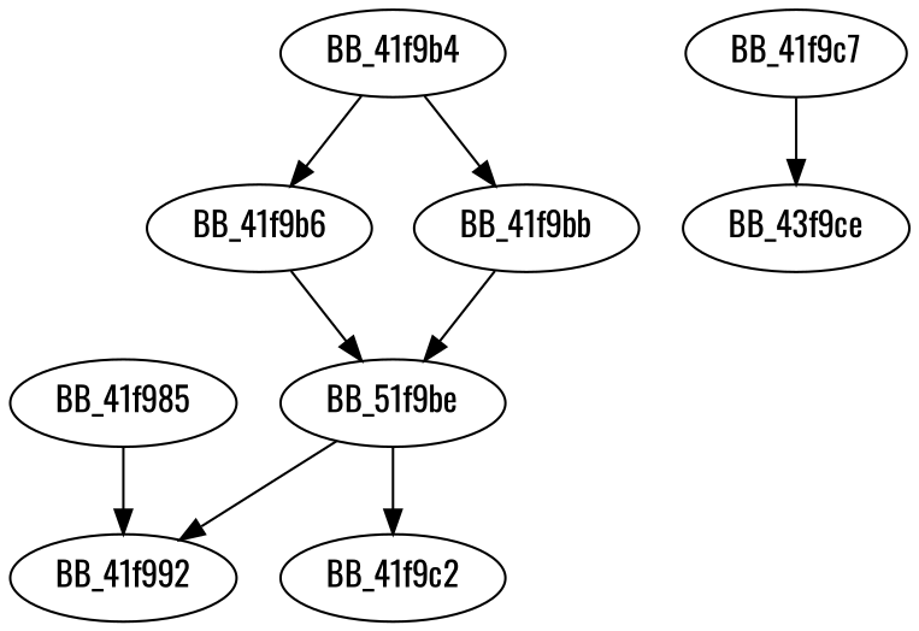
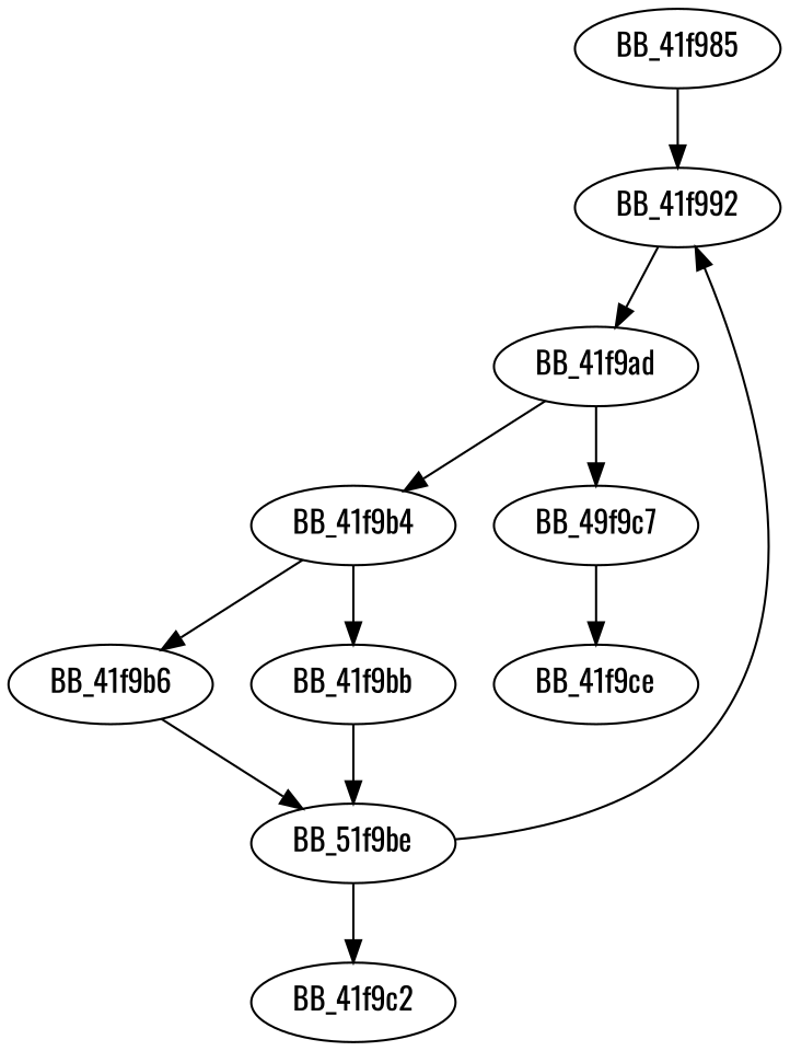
  digraph {
    fontname=Oswald
    node [fontname=Oswald]
    edge [fontname=Oswald]
    BB_41f985
    BB_41f992
+   BB_41f9ad
    BB_41f9b4
-   BB_41f9c7
+   BB_41f9c7 [label=BB_49f9c7]
    BB_41f9b6
    BB_41f9bb
-   BB_41f9ce [label=BB_43f9ce]
+   BB_41f9ce
    n9 [label=BB_51f9be]
    BB_41f9c2
    BB_41f985 -> BB_41f992
+   BB_41f992 -> BB_41f9ad
+   BB_41f9ad -> BB_41f9b4
+   BB_41f9ad -> BB_41f9c7
    BB_41f9b4 -> BB_41f9b6
    BB_41f9b4 -> BB_41f9bb
    BB_41f9c7 -> BB_41f9ce
    BB_41f9b6 -> n9
    BB_41f9bb -> n9
    n9 -> BB_41f992
    n9 -> BB_41f9c2
  }
